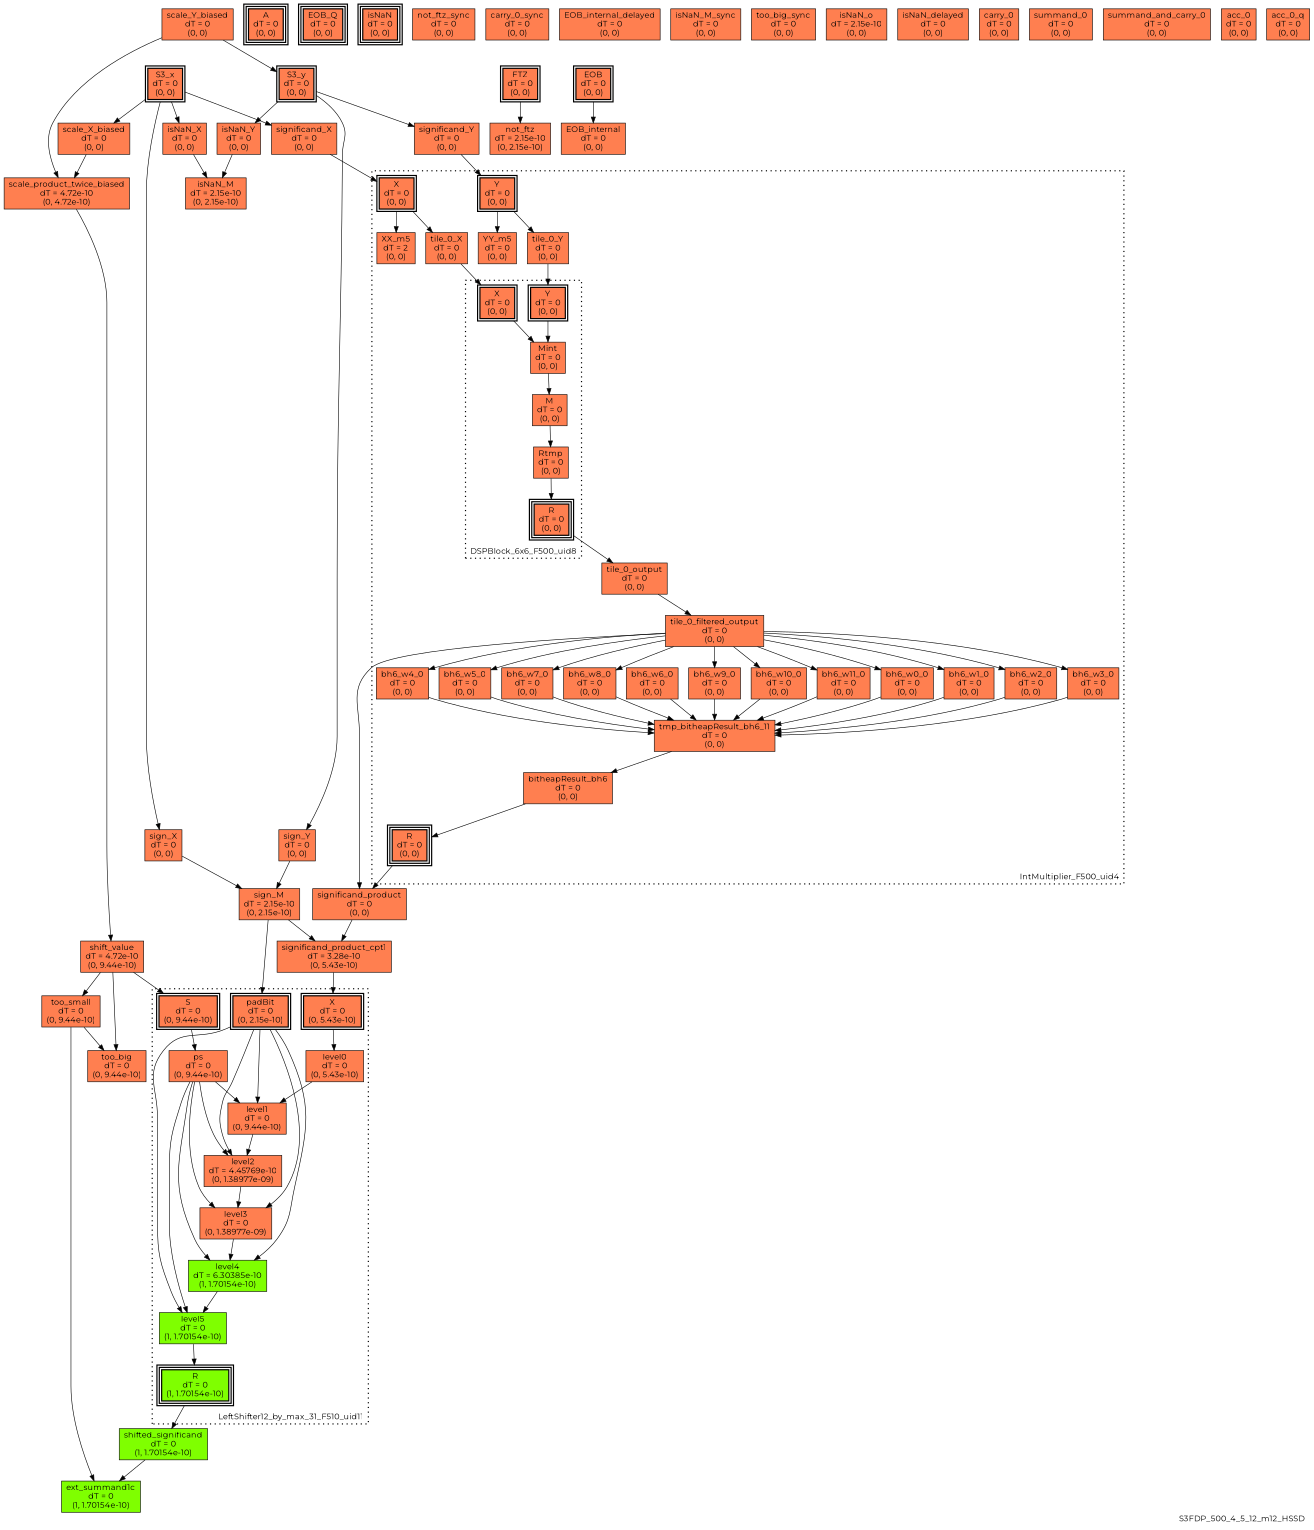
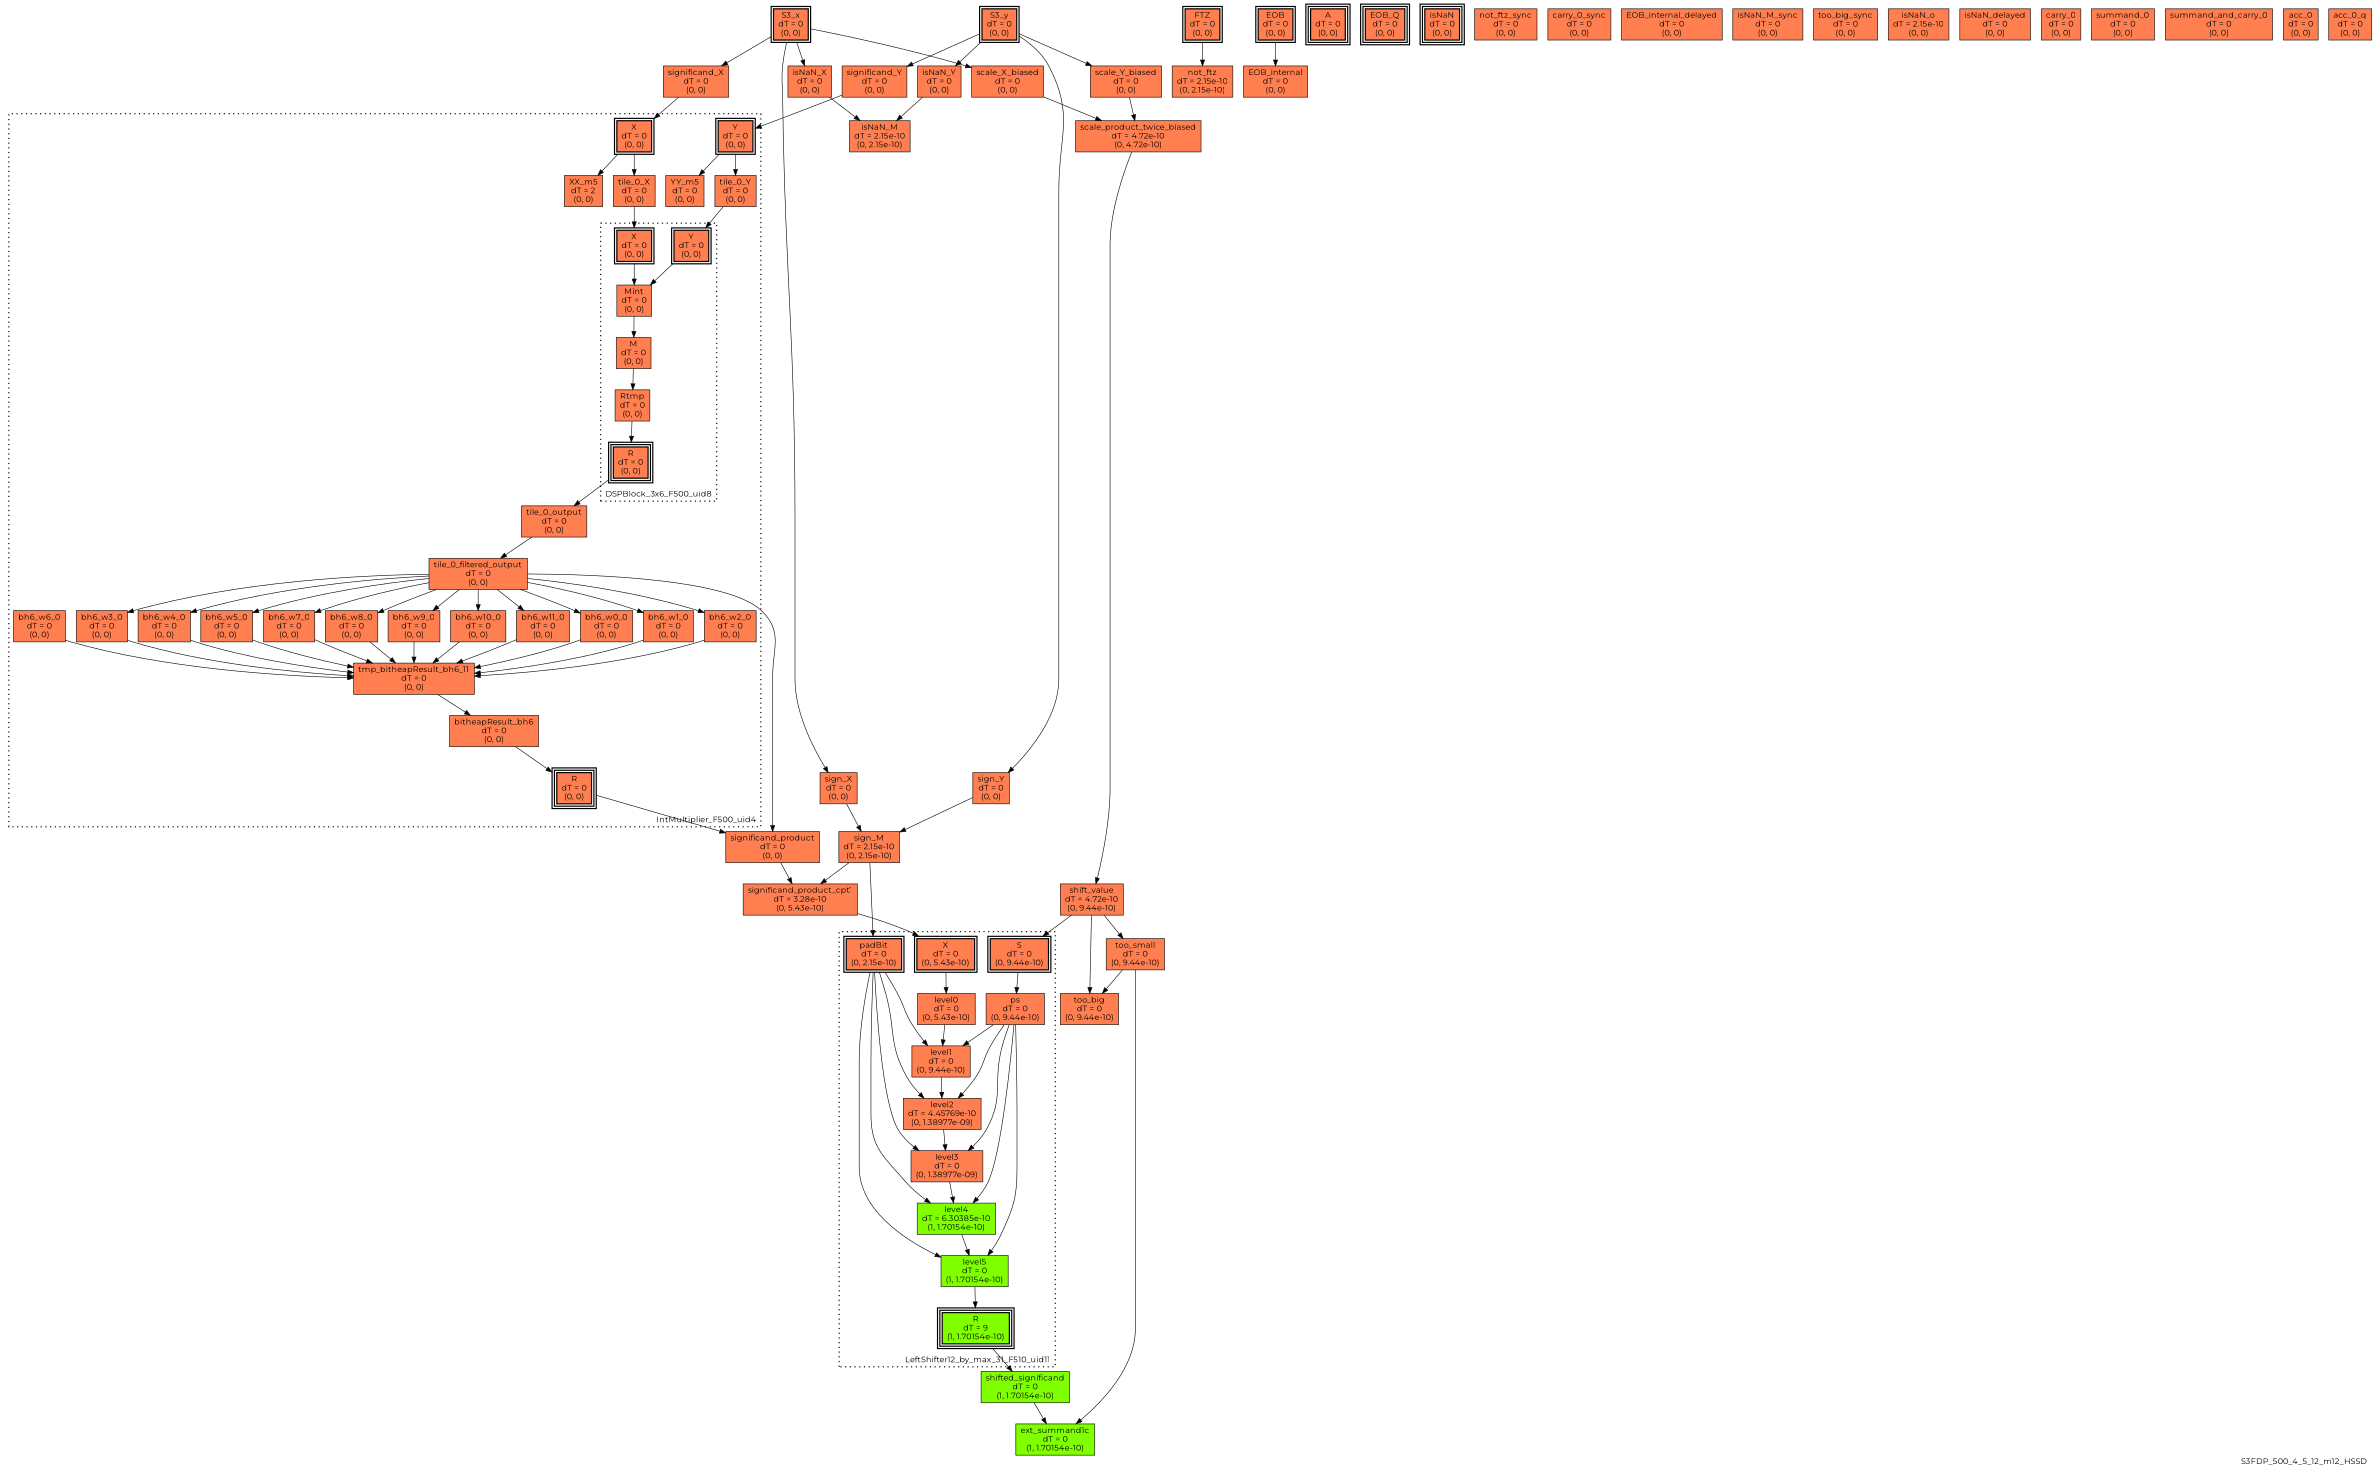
  digraph {
    fontname=Montserrat
    label=S3FDP_500_4_5_12_m12_HSSD
    labeljust=right
    labelloc=bottom
    nodesep=0.25
    ranksep=0.5
    node [color=black fillcolor=coral fontname=Montserrat peripheries=1 shape=box style=filled]
    edge [arrowhead=normal arrowsize=1.0 arrowtail=normal color=black dir=forward fontname=Montserrat]
    n1 [label="S3_x\ndT = 0\n(0, 0)" peripheries=2 style="bold, filled"]
    n2 [label="S3_y\ndT = 0\n(0, 0)" peripheries=2 style="bold, filled"]
    n3 [label="FTZ\ndT = 0\n(0, 0)" peripheries=2 style="bold, filled"]
    n4 [label="EOB\ndT = 0\n(0, 0)" peripheries=2 style="bold, filled"]
    n5 [label="A\ndT = 0\n(0, 0)" peripheries=3 style="bold, filled"]
    n6 [label="EOB_Q\ndT = 0\n(0, 0)" peripheries=3 style="bold, filled"]
    n7 [label="isNaN\ndT = 0\n(0, 0)" peripheries=3 style="bold, filled"]
    n8 [label="X\ndT = 0\n(0, 0)" peripheries=2 style="bold, filled"]
    n9 [label="Y\ndT = 0\n(0, 0)" peripheries=2 style="bold, filled"]
    n10 [label="R\ndT = 0\n(0, 0)" peripheries=3 style="bold, filled"]
    n11 [label="X\ndT = 0\n(0, 0)" peripheries=2 style="bold, filled"]
    n12 [label="Y\ndT = 0\n(0, 0)" peripheries=2 style="bold, filled"]
    n13 [label="R\ndT = 0\n(0, 0)" peripheries=3 style="bold, filled"]
    n14 [label="Mint\ndT = 0\n(0, 0)"]
    n15 [label="M\ndT = 0\n(0, 0)"]
    n16 [label="Rtmp\ndT = 0\n(0, 0)"]
    n17 [label="XX_m5\ndT = 2\n(0, 0)"]
    n18 [label="tile_0_X\ndT = 0\n(0, 0)"]
    n19 [label="YY_m5\ndT = 0\n(0, 0)"]
    n20 [label="tile_0_Y\ndT = 0\n(0, 0)"]
    n21 [label="tile_0_output\ndT = 0\n(0, 0)"]
    n22 [label="tile_0_filtered_output\ndT = 0\n(0, 0)"]
    n23 [label="bh6_w0_0\ndT = 0\n(0, 0)"]
    n24 [label="bh6_w1_0\ndT = 0\n(0, 0)"]
    n25 [label="bh6_w2_0\ndT = 0\n(0, 0)"]
    n26 [label="bh6_w3_0\ndT = 0\n(0, 0)"]
    n27 [label="bh6_w4_0\ndT = 0\n(0, 0)"]
    n28 [label="bh6_w5_0\ndT = 0\n(0, 0)"]
    n29 [label="bh6_w6_0\ndT = 0\n(0, 0)"]
    n30 [label="bh6_w7_0\ndT = 0\n(0, 0)"]
    n31 [label="bh6_w8_0\ndT = 0\n(0, 0)"]
    n32 [label="bh6_w9_0\ndT = 0\n(0, 0)"]
    n33 [label="bh6_w10_0\ndT = 0\n(0, 0)"]
    n34 [label="bh6_w11_0\ndT = 0\n(0, 0)"]
    n35 [label="tmp_bitheapResult_bh6_11\ndT = 0\n(0, 0)"]
    n36 [label="bitheapResult_bh6\ndT = 0\n(0, 0)"]
    n37 [label="X\ndT = 0\n(0, 5.43e-10)" peripheries=2 style="bold, filled"]
    n38 [label="S\ndT = 0\n(0, 9.44e-10)" peripheries=2 style="bold, filled"]
    n39 [label="padBit\ndT = 0\n(0, 2.15e-10)" peripheries=2 style="bold, filled"]
-   n40 [fillcolor=chartreuse label="R\ndT = 0\n(1, 1.70154e-10)" peripheries=3 style="bold, filled"]
+   n40 [fillcolor=chartreuse label="R\ndT = 9\n(1, 1.70154e-10)" peripheries=3 style="bold, filled"]
    n41 [label="level0\ndT = 0\n(0, 5.43e-10)"]
    n42 [label="ps\ndT = 0\n(0, 9.44e-10)"]
    n43 [label="level1\ndT = 0\n(0, 9.44e-10)"]
    n44 [label="level2\ndT = 4.45769e-10\n(0, 1.38977e-09)"]
    n45 [label="level3\ndT = 0\n(0, 1.38977e-09)"]
    n46 [fillcolor=chartreuse label="level4\ndT = 6.30385e-10\n(1, 1.70154e-10)"]
    n47 [fillcolor=chartreuse label="level5\ndT = 0\n(1, 1.70154e-10)"]
    n48 [label="sign_X\ndT = 0\n(0, 0)"]
    n49 [label="isNaN_X\ndT = 0\n(0, 0)"]
    n50 [label="significand_X\ndT = 0\n(0, 0)"]
    n51 [label="scale_X_biased\ndT = 0\n(0, 0)"]
    n52 [label="sign_Y\ndT = 0\n(0, 0)"]
    n53 [label="isNaN_Y\ndT = 0\n(0, 0)"]
    n54 [label="significand_Y\ndT = 0\n(0, 0)"]
    n55 [label="scale_Y_biased\ndT = 0\n(0, 0)"]
    n56 [label="not_ftz\ndT = 2.15e-10\n(0, 2.15e-10)"]
    n57 [label="EOB_internal\ndT = 0\n(0, 0)"]
    n58 [label="significand_product\ndT = 0\n(0, 0)"]
    n59 [fillcolor=chartreuse label="shifted_significand\ndT = 0\n(1, 1.70154e-10)"]
    n60 [label="sign_M\ndT = 2.15e-10\n(0, 2.15e-10)"]
    n61 [label="isNaN_M\ndT = 2.15e-10\n(0, 2.15e-10)"]
    n62 [label="scale_product_twice_biased\ndT = 4.72e-10\n(0, 4.72e-10)"]
    n63 [label="significand_product_cpt1\ndT = 3.28e-10\n(0, 5.43e-10)"]
    n64 [label="shift_value\ndT = 4.72e-10\n(0, 9.44e-10)"]
    n65 [label="too_small\ndT = 0\n(0, 9.44e-10)"]
    n66 [label="too_big\ndT = 0\n(0, 9.44e-10)"]
    n67 [fillcolor=chartreuse label="ext_summand1c\ndT = 0\n(1, 1.70154e-10)"]
    n68 [label="not_ftz_sync\ndT = 0\n(0, 0)"]
    n69 [label="carry_0_sync\ndT = 0\n(0, 0)"]
    n70 [label="EOB_internal_delayed\ndT = 0\n(0, 0)"]
    n71 [label="isNaN_M_sync\ndT = 0\n(0, 0)"]
    n72 [label="too_big_sync\ndT = 0\n(0, 0)"]
    n73 [label="isNaN_o\ndT = 2.15e-10\n(0, 0)"]
    n74 [label="isNaN_delayed\ndT = 0\n(0, 0)"]
    n75 [label="carry_0\ndT = 0\n(0, 0)"]
    n76 [label="summand_0\ndT = 0\n(0, 0)"]
    n77 [label="summand_and_carry_0\ndT = 0\n(0, 0)"]
    n78 [label="acc_0\ndT = 0\n(0, 0)"]
    n79 [label="acc_0_q\ndT = 0\n(0, 0)"]
    subgraph sub_1 {
      rank=same
      n1
      n2
      n3
      n4
    }
    subgraph sub_2 {
      rank=same
      n5
      n6
      n7
    }
    subgraph cluster_3 {
      label=IntMultiplier_F500_uid4
      style="bold, dotted"
      n17
      n18
      n19
      n20
      n21
      n22
      n23
      n24
      n25
      n26
      n27
      n28
      n29
      n30
      n31
      n32
      n33
      n34
      n35
      n36
      subgraph sub_4 {
        label=IntMultiplier_F500_uid4
        rank=same
        style="bold, dotted"
        n8
        n9
      }
      subgraph sub_5 {
        label=IntMultiplier_F500_uid4
        rank=same
        style="bold, dotted"
        n10
      }
      subgraph cluster_6 {
-       label=DSPBlock_6x6_F500_uid8
+       label=DSPBlock_3x6_F500_uid8
        style="bold, dotted"
        n14
        n15
        n16
        subgraph sub_7 {
          label=DSPBlock_6x6_F500_uid8
          rank=same
          style="bold, dotted"
          n11
          n12
        }
        subgraph sub_8 {
          label=DSPBlock_6x6_F500_uid8
          rank=same
          style="bold, dotted"
          n13
        }
      }
    }
    subgraph cluster_9 {
      label=LeftShifter12_by_max_31_F510_uid11
      style="bold, dotted"
      n41
      n42
      n43
      n44
      n45
      n46
      n47
      subgraph sub_10 {
        label=LeftShifter12_by_max_31_F500_uid11
        rank=same
        style="bold, dotted"
        n37
        n38
        n39
      }
      subgraph sub_11 {
        label=LeftShifter12_by_max_31_F500_uid11
        rank=same
        style="bold, dotted"
        n40
      }
    }
    n1 -> n48
    n1 -> n49
    n1 -> n50
    n1 -> n51
    n2 -> n52
    n2 -> n53
    n2 -> n54
-   n55 -> n2
+   n2 -> n55
    n3 -> n56
    n4 -> n57
    n8 -> n17
    n8 -> n18
    n9 -> n19
    n9 -> n20
    n10 -> n58
    n11 -> n14
    n12 -> n14
    n13 -> n21
    n14 -> n15
    n15 -> n16
    n16 -> n13
    n18 -> n11
    n20 -> n12
    n21 -> n22
    n22 -> n23
    n22 -> n24
    n22 -> n25
    n22 -> n26
    n22 -> n27
    n22 -> n28
    n22 -> n30
    n22 -> n31
    n22 -> n32
    n22 -> n33
    n22 -> n34
    n22 -> n58
    n23 -> n35
    n24 -> n35
    n25 -> n35
    n26 -> n35
    n27 -> n35
    n28 -> n35
    n29 -> n35
    n30 -> n35
    n31 -> n35
    n32 -> n35
    n33 -> n35
    n34 -> n35
    n35 -> n36
    n36 -> n10
    n37 -> n41
    n38 -> n42
    n39 -> n43
    n39 -> n44
    n39 -> n45
    n39 -> n46
    n39 -> n47
    n40 -> n59
    n41 -> n43
    n42 -> n43
    n42 -> n44
    n42 -> n45
    n42 -> n46
    n42 -> n47
    n43 -> n44
    n44 -> n45
    n45 -> n46
    n46 -> n47
    n47 -> n40
    n48 -> n60
    n49 -> n61
    n50 -> n8
    n51 -> n62
    n52 -> n60
    n53 -> n61
    n54 -> n9
    n55 -> n62
    n58 -> n63
    n59 -> n67
    n60 -> n39
    n60 -> n63
    n62 -> n64
    n63 -> n37
    n64 -> n38
    n64 -> n65
    n64 -> n66
    n65 -> n66
    n65 -> n67
  }
